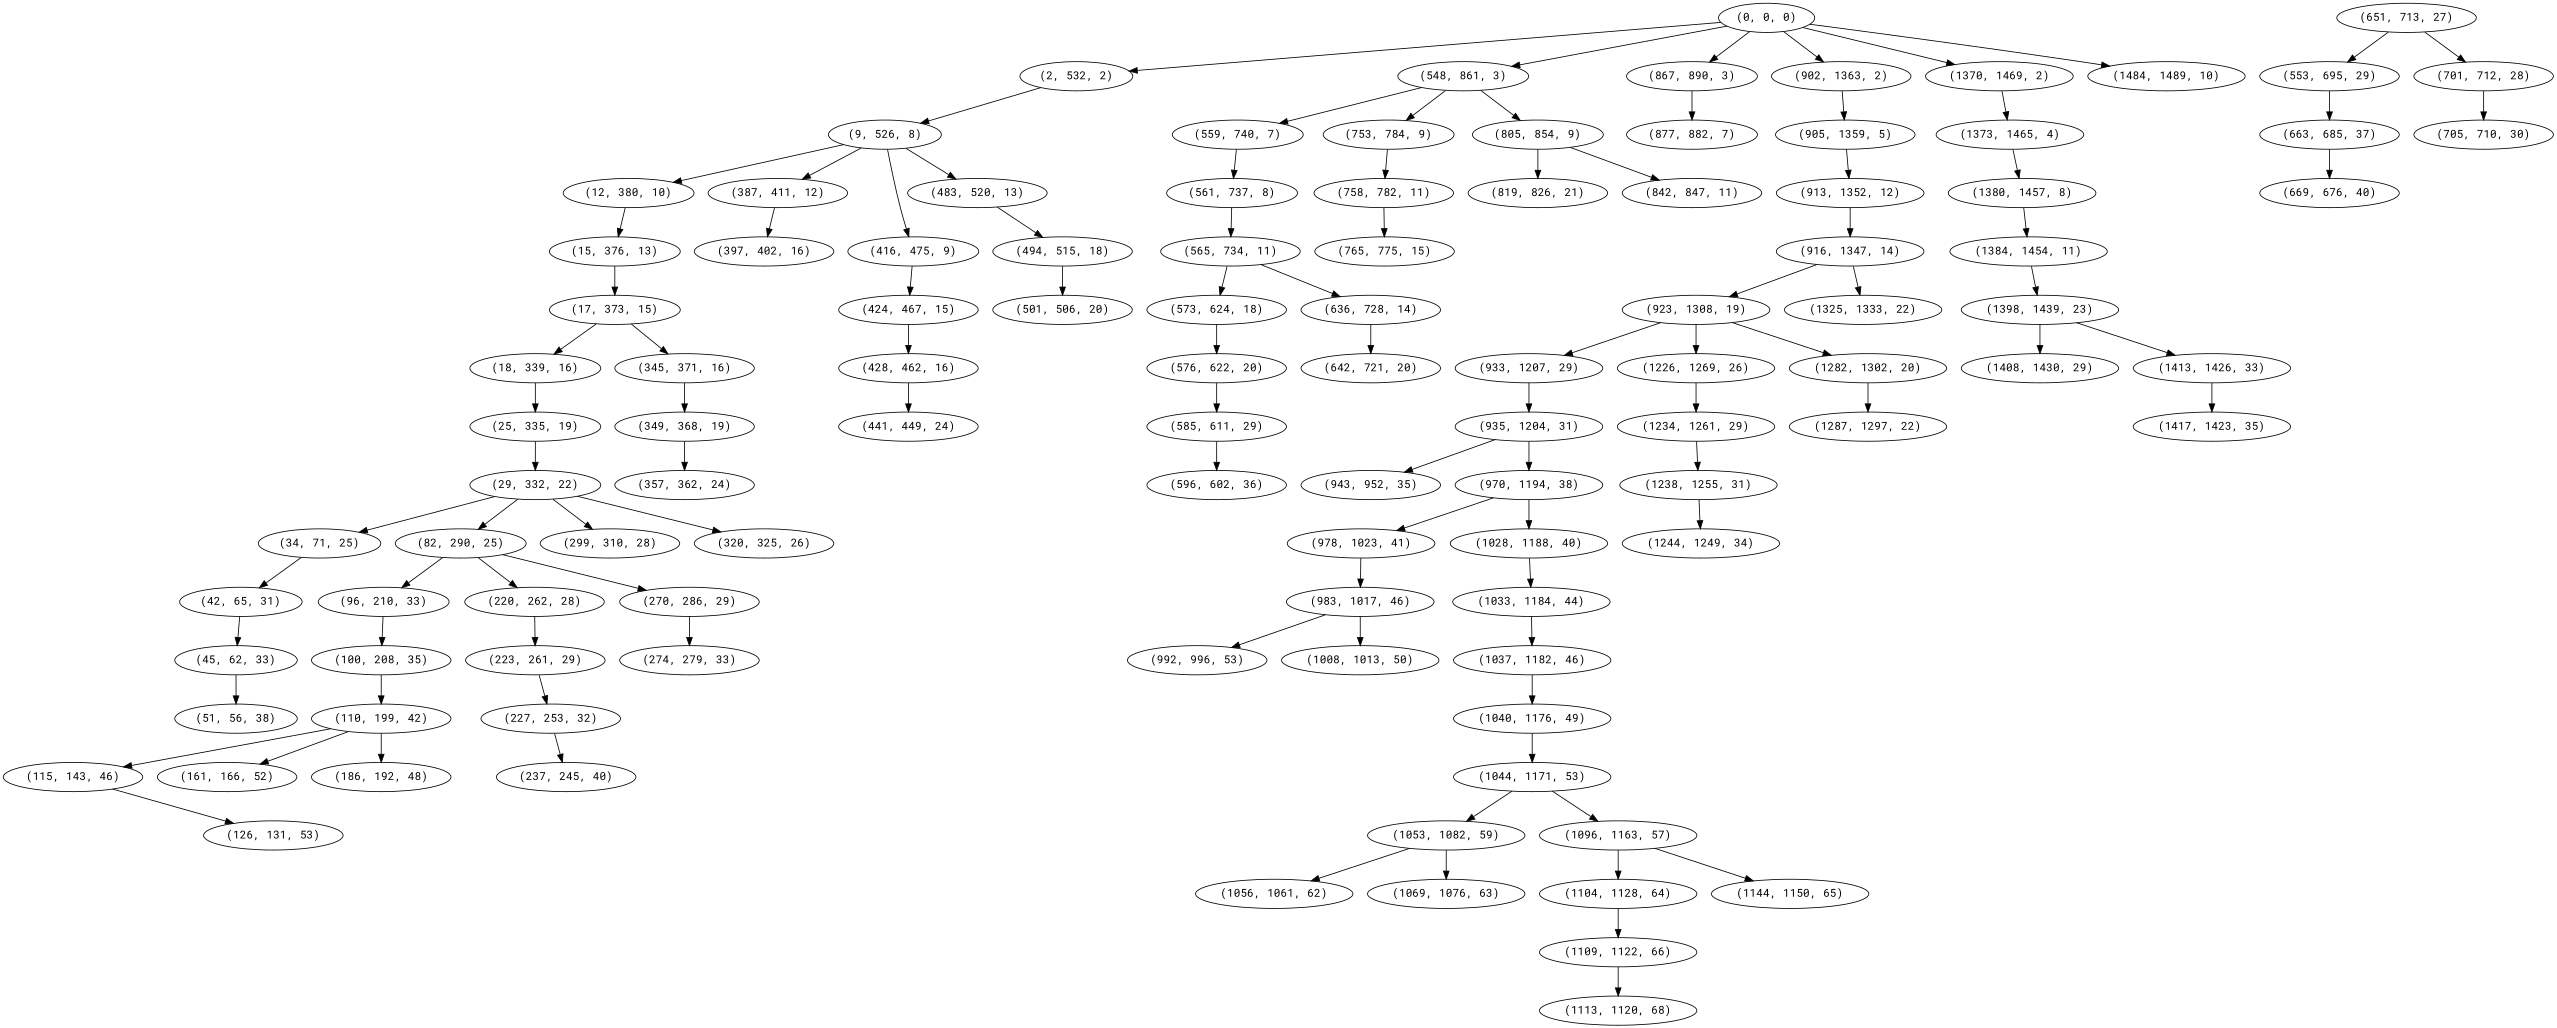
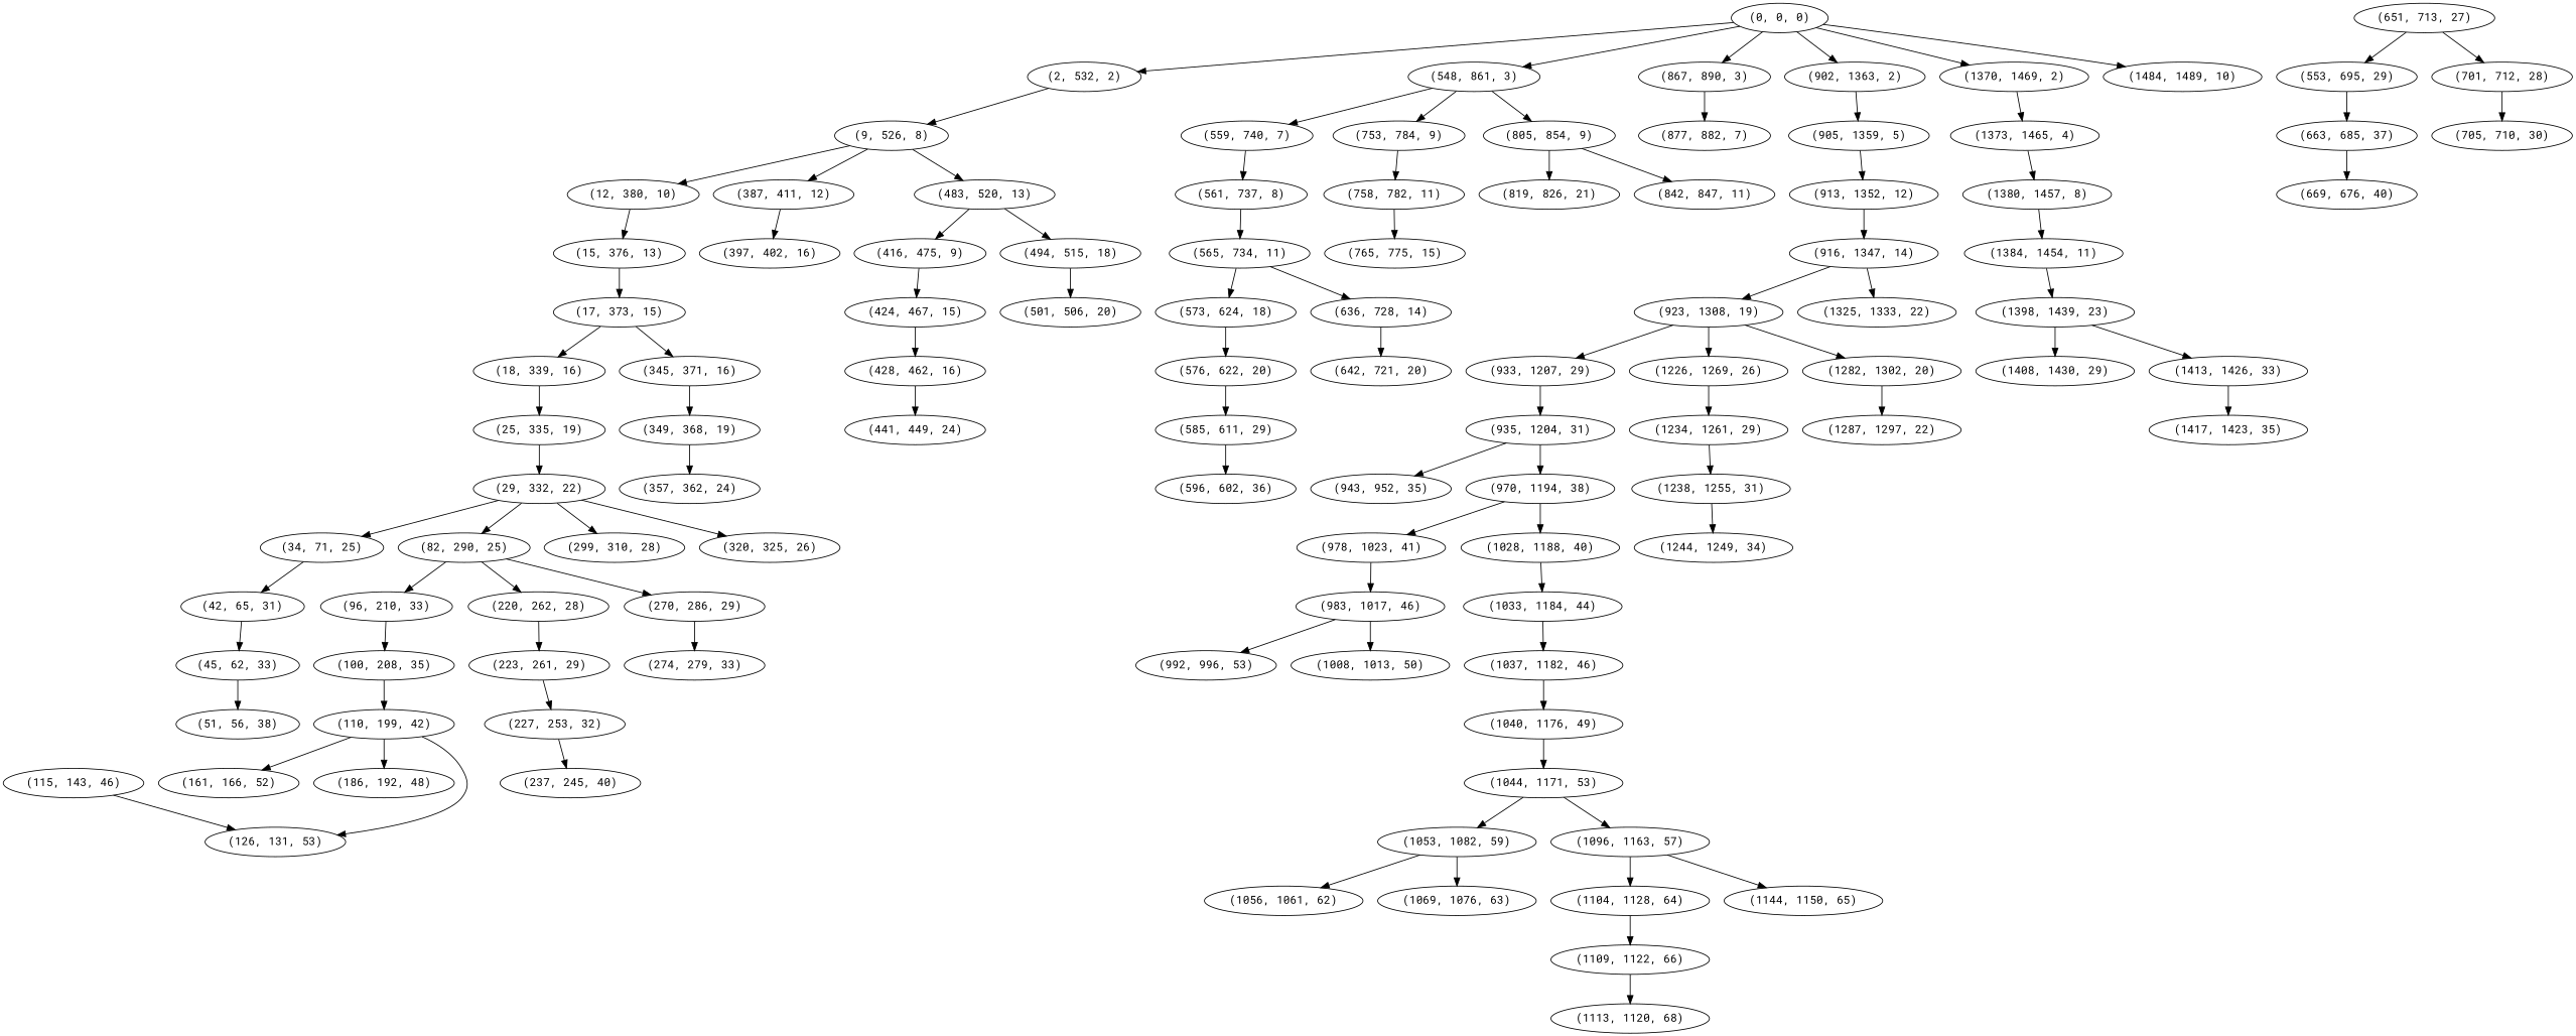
  digraph {
    fontname="Roboto Mono"
    node [fontname="Roboto Mono"]
    edge [fontname="Roboto Mono"]
    "(0, 0, 0)"
    "(2, 532, 2)"
    "(548, 861, 3)"
    "(867, 890, 3)"
    "(902, 1363, 2)"
    "(1370, 1469, 2)"
    "(1484, 1489, 10)"
    "(9, 526, 8)"
    "(559, 740, 7)"
    "(753, 784, 9)"
    "(805, 854, 9)"
    "(877, 882, 7)"
    "(905, 1359, 5)"
    "(1373, 1465, 4)"
    "(12, 380, 10)"
    "(387, 411, 12)"
    "(416, 475, 9)"
    "(483, 520, 13)"
    "(15, 376, 13)"
    "(397, 402, 16)"
    "(424, 467, 15)"
    "(494, 515, 18)"
    "(17, 373, 15)"
    "(18, 339, 16)"
    "(345, 371, 16)"
    "(25, 335, 19)"
    "(349, 368, 19)"
    "(29, 332, 22)"
    "(34, 71, 25)"
    "(82, 290, 25)"
    "(299, 310, 28)"
    "(320, 325, 26)"
    "(42, 65, 31)"
    "(96, 210, 33)"
    "(220, 262, 28)"
    "(270, 286, 29)"
    "(45, 62, 33)"
    "(51, 56, 38)"
    "(100, 208, 35)"
    "(223, 261, 29)"
    "(274, 279, 33)"
    "(110, 199, 42)"
    "(115, 143, 46)"
    "(161, 166, 52)"
    "(186, 192, 48)"
    "(126, 131, 53)"
    "(227, 253, 32)"
    "(237, 245, 40)"
    "(357, 362, 24)"
    "(428, 462, 16)"
    "(441, 449, 24)"
    "(501, 506, 20)"
    "(561, 737, 8)"
    "(758, 782, 11)"
    "(819, 826, 21)"
    "(842, 847, 11)"
    "(565, 734, 11)"
    "(573, 624, 18)"
    "(636, 728, 14)"
    "(576, 622, 20)"
    "(642, 721, 20)"
    "(585, 611, 29)"
    "(596, 602, 36)"
    n64 [label="(553, 695, 29)"]
    "(651, 713, 27)"
    "(701, 712, 28)"
    "(663, 685, 37)"
    "(705, 710, 30)"
    "(669, 676, 40)"
    "(765, 775, 15)"
    "(913, 1352, 12)"
    "(916, 1347, 14)"
    "(923, 1308, 19)"
    "(1325, 1333, 22)"
    "(933, 1207, 29)"
    "(1226, 1269, 26)"
    "(1282, 1302, 20)"
    "(935, 1204, 31)"
    "(1234, 1261, 29)"
    "(1287, 1297, 22)"
    "(943, 952, 35)"
    "(970, 1194, 38)"
    "(978, 1023, 41)"
    "(1028, 1188, 40)"
    "(983, 1017, 46)"
    "(1033, 1184, 44)"
    n87 [label="(992, 996, 53)"]
    "(1008, 1013, 50)"
    "(1037, 1182, 46)"
    "(1040, 1176, 49)"
    "(1044, 1171, 53)"
    "(1053, 1082, 59)"
    "(1096, 1163, 57)"
    "(1056, 1061, 62)"
    "(1069, 1076, 63)"
    "(1104, 1128, 64)"
    "(1144, 1150, 65)"
    "(1109, 1122, 66)"
    "(1113, 1120, 68)"
    "(1238, 1255, 31)"
    "(1244, 1249, 34)"
    "(1380, 1457, 8)"
    "(1384, 1454, 11)"
    "(1398, 1439, 23)"
    "(1408, 1430, 29)"
    "(1413, 1426, 33)"
    "(1417, 1423, 35)"
    "(0, 0, 0)" -> "(2, 532, 2)"
    "(0, 0, 0)" -> "(548, 861, 3)"
    "(0, 0, 0)" -> "(867, 890, 3)"
    "(0, 0, 0)" -> "(902, 1363, 2)"
    "(0, 0, 0)" -> "(1370, 1469, 2)"
    "(0, 0, 0)" -> "(1484, 1489, 10)"
    "(2, 532, 2)" -> "(9, 526, 8)"
    "(548, 861, 3)" -> "(559, 740, 7)"
    "(548, 861, 3)" -> "(753, 784, 9)"
    "(548, 861, 3)" -> "(805, 854, 9)"
    "(867, 890, 3)" -> "(877, 882, 7)"
    "(902, 1363, 2)" -> "(905, 1359, 5)"
    "(1370, 1469, 2)" -> "(1373, 1465, 4)"
    "(9, 526, 8)" -> "(12, 380, 10)"
    "(9, 526, 8)" -> "(387, 411, 12)"
-   "(9, 526, 8)" -> "(416, 475, 9)"
+   "(483, 520, 13)" -> "(416, 475, 9)"
    "(9, 526, 8)" -> "(483, 520, 13)"
    "(559, 740, 7)" -> "(561, 737, 8)"
    "(753, 784, 9)" -> "(758, 782, 11)"
    "(805, 854, 9)" -> "(819, 826, 21)"
    "(805, 854, 9)" -> "(842, 847, 11)"
    "(905, 1359, 5)" -> "(913, 1352, 12)"
    "(1373, 1465, 4)" -> "(1380, 1457, 8)"
    "(12, 380, 10)" -> "(15, 376, 13)"
    "(387, 411, 12)" -> "(397, 402, 16)"
    "(416, 475, 9)" -> "(424, 467, 15)"
    "(483, 520, 13)" -> "(494, 515, 18)"
    "(15, 376, 13)" -> "(17, 373, 15)"
    "(424, 467, 15)" -> "(428, 462, 16)"
    "(494, 515, 18)" -> "(501, 506, 20)"
    "(17, 373, 15)" -> "(18, 339, 16)"
    "(17, 373, 15)" -> "(345, 371, 16)"
    "(18, 339, 16)" -> "(25, 335, 19)"
    "(345, 371, 16)" -> "(349, 368, 19)"
    "(25, 335, 19)" -> "(29, 332, 22)"
    "(349, 368, 19)" -> "(357, 362, 24)"
    "(29, 332, 22)" -> "(34, 71, 25)"
    "(29, 332, 22)" -> "(82, 290, 25)"
    "(29, 332, 22)" -> "(299, 310, 28)"
    "(29, 332, 22)" -> "(320, 325, 26)"
    "(34, 71, 25)" -> "(42, 65, 31)"
    "(82, 290, 25)" -> "(96, 210, 33)"
    "(82, 290, 25)" -> "(220, 262, 28)"
    "(82, 290, 25)" -> "(270, 286, 29)"
    "(42, 65, 31)" -> "(45, 62, 33)"
    "(96, 210, 33)" -> "(100, 208, 35)"
    "(220, 262, 28)" -> "(223, 261, 29)"
    "(270, 286, 29)" -> "(274, 279, 33)"
    "(45, 62, 33)" -> "(51, 56, 38)"
    "(100, 208, 35)" -> "(110, 199, 42)"
    "(223, 261, 29)" -> "(227, 253, 32)"
-   "(110, 199, 42)" -> "(115, 143, 46)"
+   "(110, 199, 42)" -> "(126, 131, 53)"
    "(110, 199, 42)" -> "(161, 166, 52)"
    "(110, 199, 42)" -> "(186, 192, 48)"
    "(115, 143, 46)" -> "(126, 131, 53)"
    "(227, 253, 32)" -> "(237, 245, 40)"
    "(428, 462, 16)" -> "(441, 449, 24)"
    "(561, 737, 8)" -> "(565, 734, 11)"
    "(758, 782, 11)" -> "(765, 775, 15)"
    "(565, 734, 11)" -> "(573, 624, 18)"
    "(565, 734, 11)" -> "(636, 728, 14)"
    "(573, 624, 18)" -> "(576, 622, 20)"
    "(636, 728, 14)" -> "(642, 721, 20)"
    "(576, 622, 20)" -> "(585, 611, 29)"
    "(585, 611, 29)" -> "(596, 602, 36)"
    n64 -> "(663, 685, 37)"
    "(651, 713, 27)" -> n64
    "(651, 713, 27)" -> "(701, 712, 28)"
    "(701, 712, 28)" -> "(705, 710, 30)"
    "(663, 685, 37)" -> "(669, 676, 40)"
    "(913, 1352, 12)" -> "(916, 1347, 14)"
    "(916, 1347, 14)" -> "(923, 1308, 19)"
    "(916, 1347, 14)" -> "(1325, 1333, 22)"
    "(923, 1308, 19)" -> "(933, 1207, 29)"
    "(923, 1308, 19)" -> "(1226, 1269, 26)"
    "(923, 1308, 19)" -> "(1282, 1302, 20)"
    "(933, 1207, 29)" -> "(935, 1204, 31)"
    "(1226, 1269, 26)" -> "(1234, 1261, 29)"
    "(1282, 1302, 20)" -> "(1287, 1297, 22)"
    "(935, 1204, 31)" -> "(943, 952, 35)"
    "(935, 1204, 31)" -> "(970, 1194, 38)"
    "(1234, 1261, 29)" -> "(1238, 1255, 31)"
    "(970, 1194, 38)" -> "(978, 1023, 41)"
    "(970, 1194, 38)" -> "(1028, 1188, 40)"
    "(978, 1023, 41)" -> "(983, 1017, 46)"
    "(1028, 1188, 40)" -> "(1033, 1184, 44)"
    "(983, 1017, 46)" -> n87
    "(983, 1017, 46)" -> "(1008, 1013, 50)"
    "(1033, 1184, 44)" -> "(1037, 1182, 46)"
    "(1037, 1182, 46)" -> "(1040, 1176, 49)"
    "(1040, 1176, 49)" -> "(1044, 1171, 53)"
    "(1044, 1171, 53)" -> "(1053, 1082, 59)"
    "(1044, 1171, 53)" -> "(1096, 1163, 57)"
    "(1053, 1082, 59)" -> "(1056, 1061, 62)"
    "(1053, 1082, 59)" -> "(1069, 1076, 63)"
    "(1096, 1163, 57)" -> "(1104, 1128, 64)"
    "(1096, 1163, 57)" -> "(1144, 1150, 65)"
    "(1104, 1128, 64)" -> "(1109, 1122, 66)"
    "(1109, 1122, 66)" -> "(1113, 1120, 68)"
    "(1238, 1255, 31)" -> "(1244, 1249, 34)"
    "(1380, 1457, 8)" -> "(1384, 1454, 11)"
    "(1384, 1454, 11)" -> "(1398, 1439, 23)"
    "(1398, 1439, 23)" -> "(1408, 1430, 29)"
    "(1398, 1439, 23)" -> "(1413, 1426, 33)"
    "(1413, 1426, 33)" -> "(1417, 1423, 35)"
  }
